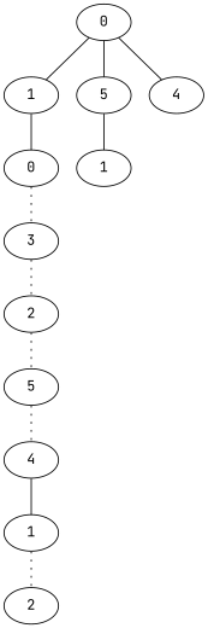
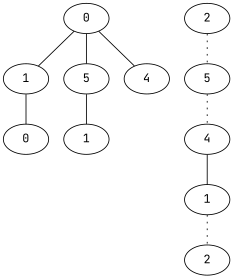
  graph {
    fontname="JetBrains Mono"
    node [fontname="JetBrains Mono"]
    edge [fontname="JetBrains Mono"]
    n1 [label=0]
    n2 [label=1]
    n3 [label=5]
    n4 [label=4]
    n5 [label=0]
-   n6 [label=3]
    n7 [label=2]
    n8 [label=5]
    n9 [label=4]
    n10 [label=1]
    n11 [label=2]
    n12 [label=1]
    n1 -- n2
    n1 -- n3
    n1 -- n4
    n2 -- n5
    n3 -- n12
-   n5 -- n6 [style=dotted]
-   n6 -- n7 [style=dotted]
    n7 -- n8 [style=dotted]
    n8 -- n9 [style=dotted]
    n9 -- n10
    n10 -- n11 [style=dotted]
  }
